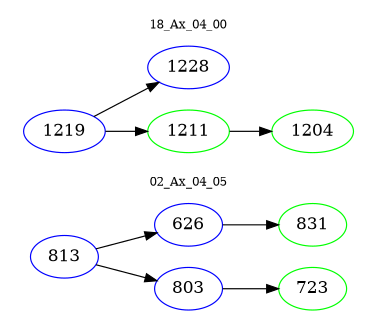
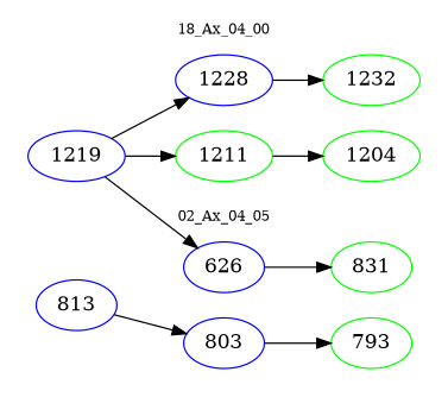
  digraph {
    rankdir=LR
    node [color=blue]
    edge [color=black]
    n1 [label=1219]
    n2 [color=green label=1211]
    n3 [label=1228]
    n4 [color=green label=1204]
+   n5 [color=green label=1232]
    n6 [label=813]
    n7 [label=803]
    n8 [label=626]
-   n9 [color=green label=723]
+   n9 [color=green label=793]
    n10 [color=green label=831]
    subgraph cluster_1 {
      color=white
      fontsize=10
      label="18_Ax_04_00"
      n1
      n2
      n3
      n4
+     n5
    }
    subgraph cluster_2 {
      color=white
      fontsize=10
      label="02_Ax_04_05"
      n6
      n7
      n8
      n9
      n10
    }
    n1 -> n2
    n1 -> n3
    n2 -> n4
+   n3 -> n5
    n6 -> n7
-   n6 -> n8
+   n1 -> n8
    n7 -> n9
    n8 -> n10
  }
